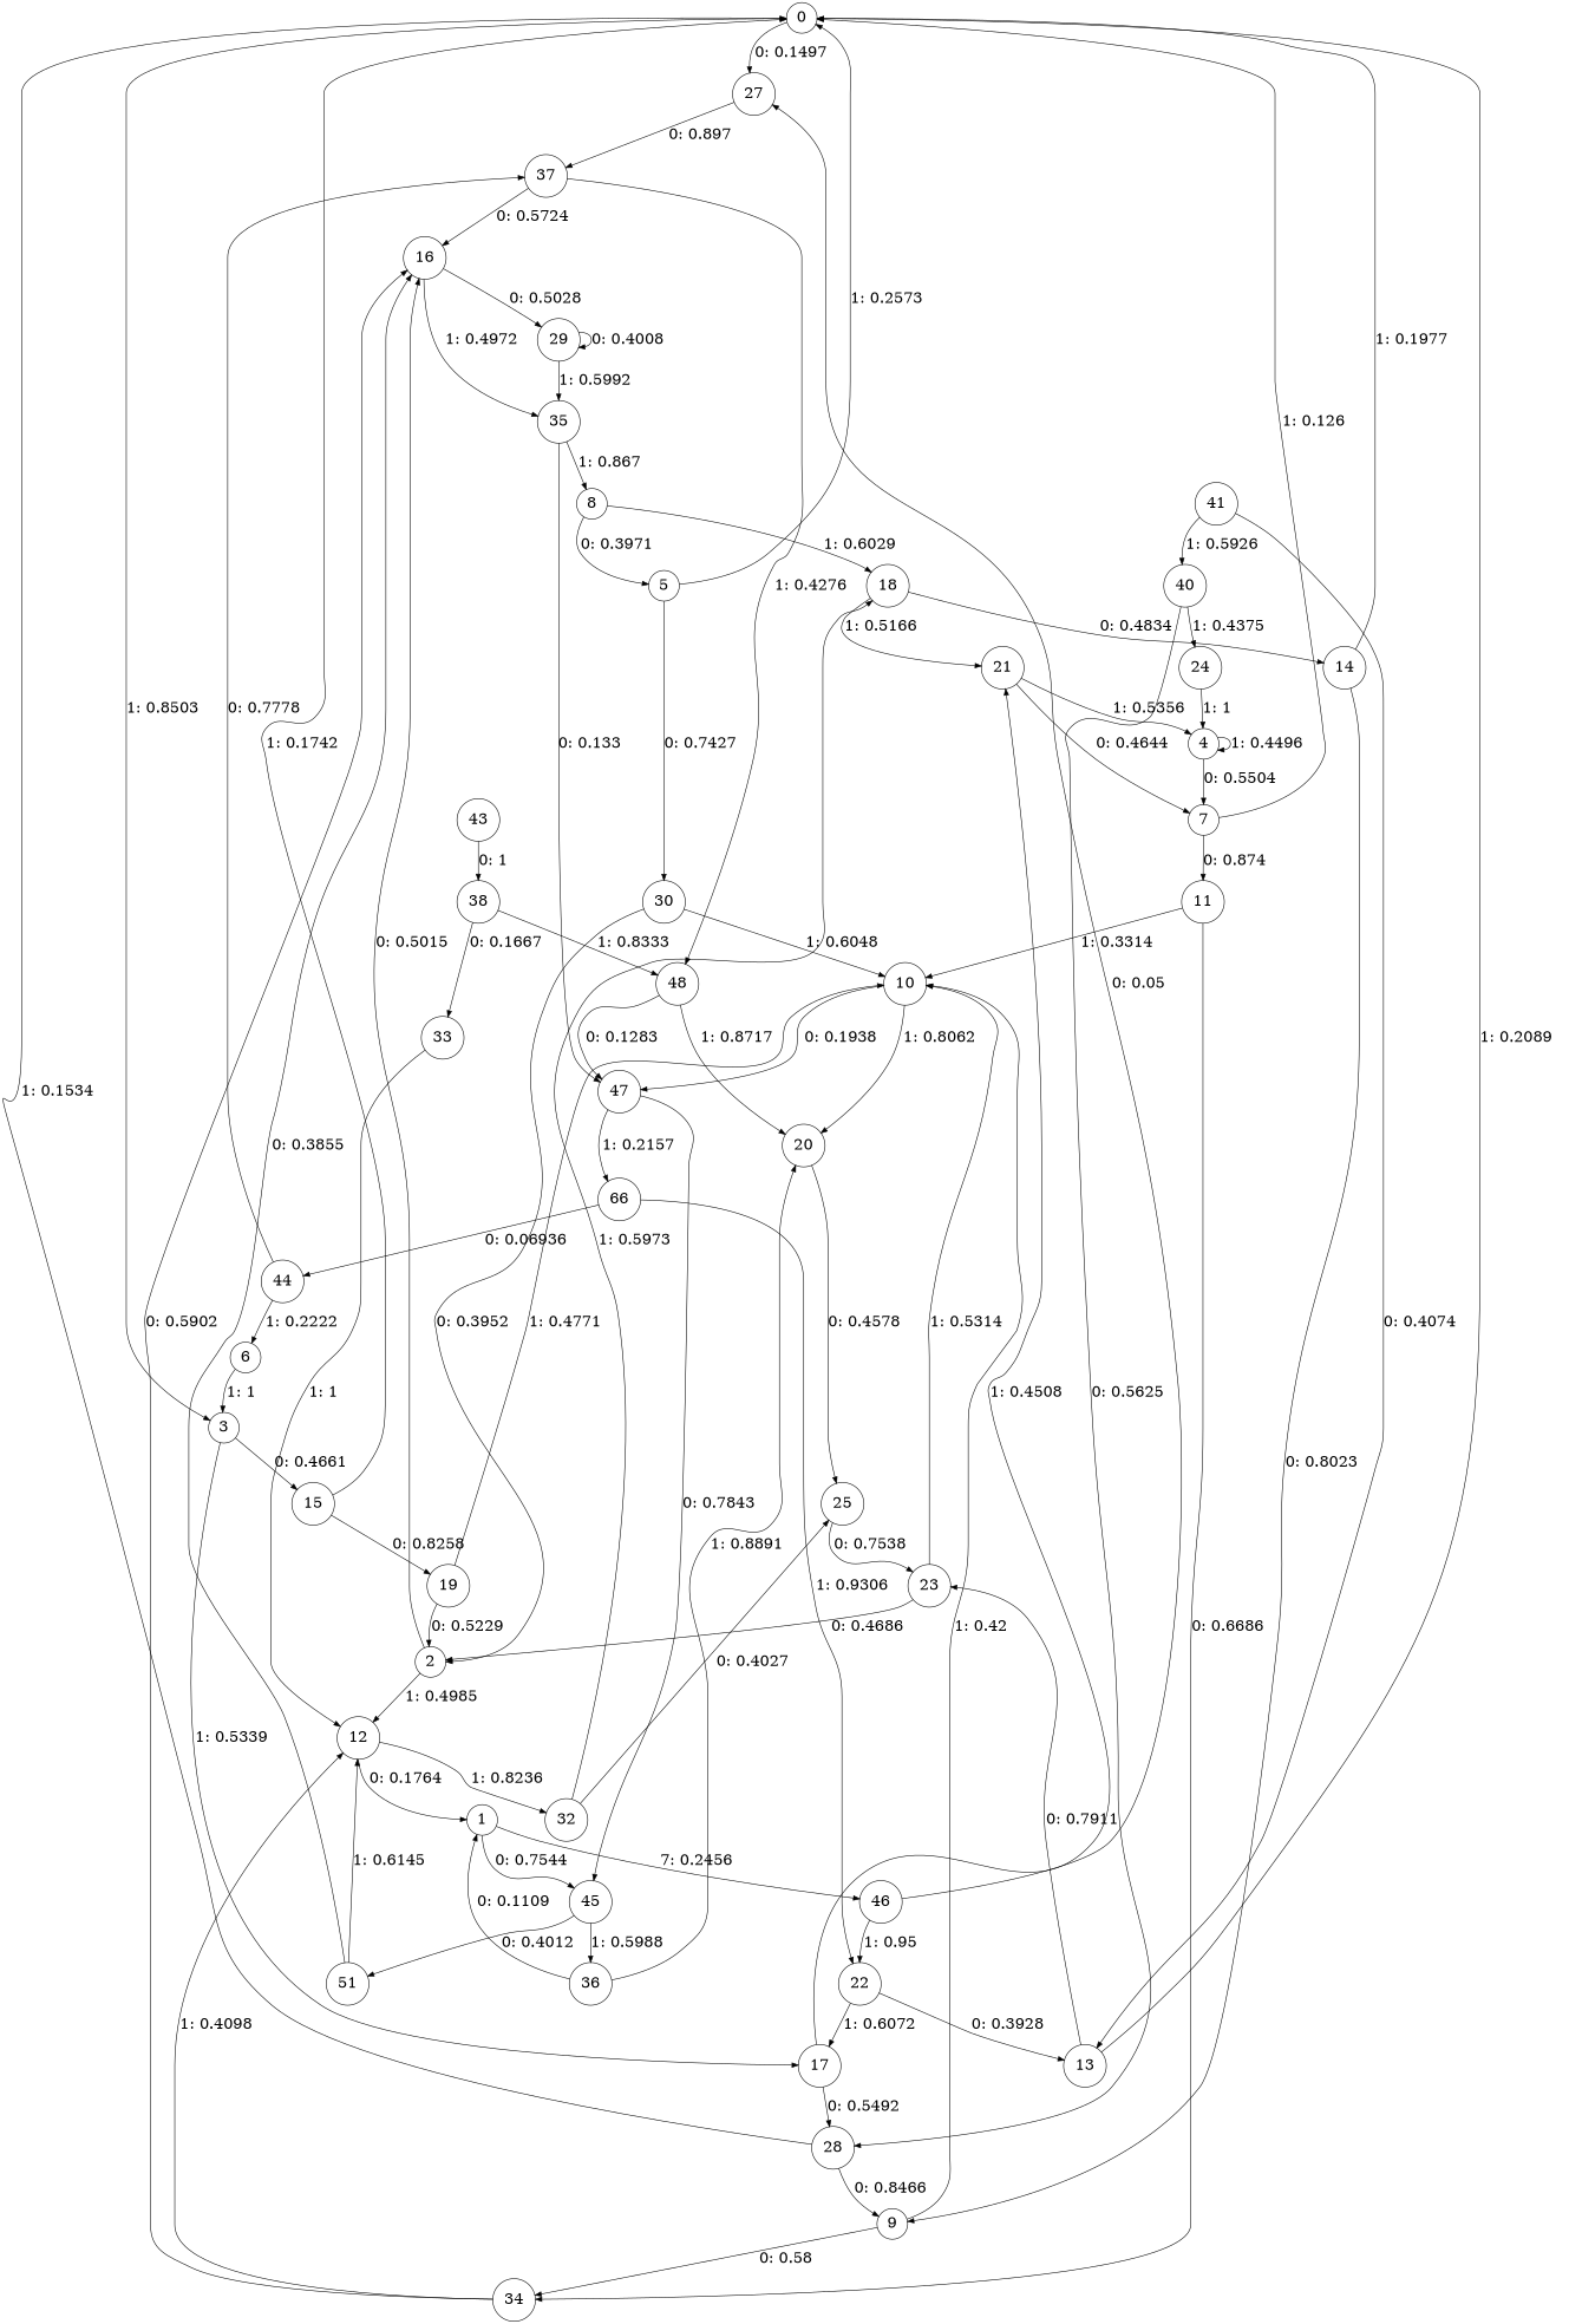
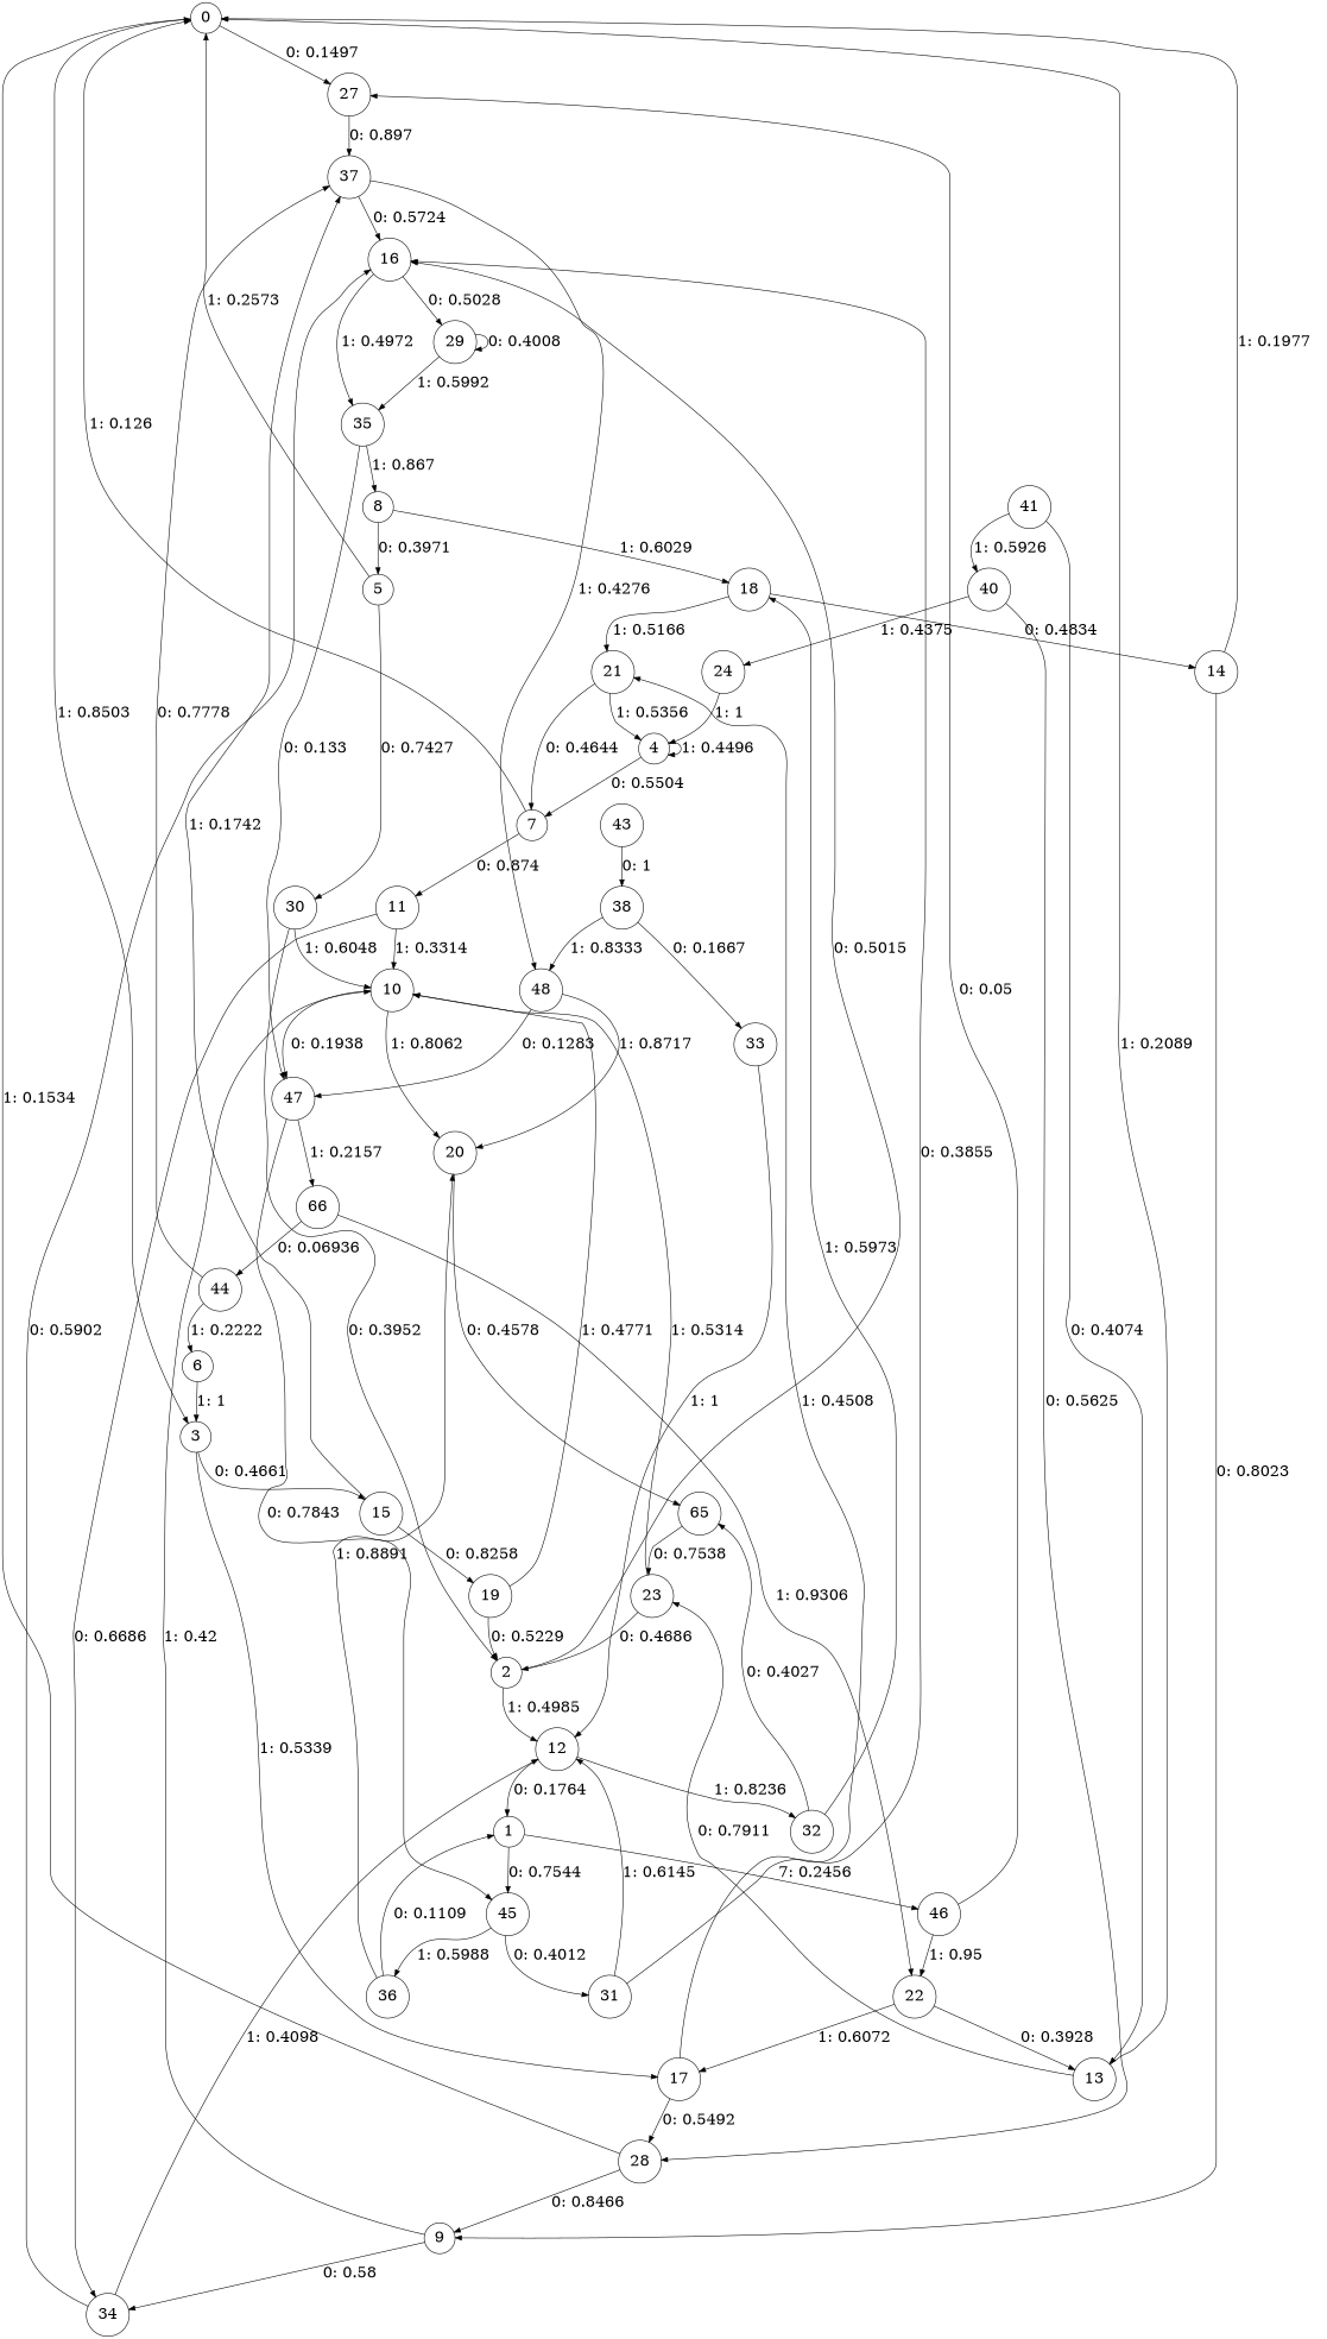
  digraph {
    node [fontsize=24 shape=circle]
    edge [fontsize=24]
    0
    27
    3
    37
    15
    17
    16
    48
    19
    28
    21
    1
    45
    46
-   31 [label=51]
+   31
    36
    22
    12
    20
    13
    2
    29
    35
    32
    8
    47
    18
-   25
+   25 [label=65]
    10
    9
    4
    7
    11
    34
    5
    30
    6
    14
    n39 [label=66]
    44
    23
    24
    41
    40
    43
    38
    33
    0 -> 27 [label="0: 0.1497   "]
    0 -> 3 [label="1: 0.8503   "]
    27 -> 37 [label="0: 0.897    "]
    3 -> 15 [label="0: 0.4661   "]
    3 -> 17 [label="1: 0.5339   "]
    37 -> 16 [label="0: 0.5724   "]
    37 -> 48 [label="1: 0.4276   "]
-   15 -> 0 [label="1: 0.1742   "]
+   15 -> 37 [label="1: 0.1742   "]
    15 -> 19 [label="0: 0.8258   "]
    17 -> 28 [label="0: 0.5492   "]
    17 -> 21 [label="1: 0.4508   "]
    16 -> 29 [label="0: 0.5028   "]
    16 -> 35 [label="1: 0.4972   "]
    48 -> 20 [label="1: 0.8717   "]
    48 -> 47 [label="0: 0.1283   "]
    19 -> 2 [label="0: 0.5229   "]
    19 -> 10 [label="1: 0.4771   "]
    28 -> 0 [label="1: 0.1534   "]
    28 -> 9 [label="0: 0.8466   "]
    21 -> 4 [label="1: 0.5356   "]
    21 -> 7 [label="0: 0.4644   "]
    1 -> 45 [label="0: 0.7544   "]
    1 -> 46 [label="7: 0.2456   "]
    45 -> 31 [label="0: 0.4012   "]
    45 -> 36 [label="1: 0.5988   "]
    46 -> 27 [label="0: 0.05     "]
    46 -> 22 [label="1: 0.95     "]
    31 -> 16 [label="0: 0.3855   "]
    31 -> 12 [label="1: 0.6145   "]
    36 -> 1 [label="0: 0.1109   "]
    36 -> 20 [label="1: 0.8891   "]
    22 -> 17 [label="1: 0.6072   "]
    22 -> 13 [label="0: 0.3928   "]
    12 -> 1 [label="0: 0.1764   "]
    12 -> 32 [label="1: 0.8236   "]
    20 -> 25 [label="0: 0.4578   "]
    13 -> 0 [label="1: 0.2089   "]
    13 -> 23 [label="0: 0.7911   "]
    2 -> 16 [label="0: 0.5015   "]
    2 -> 12 [label="1: 0.4985   "]
    29 -> 29 [label="0: 0.4008   "]
    29 -> 35 [label="1: 0.5992   "]
    35 -> 8 [label="1: 0.867    "]
    35 -> 47 [label="0: 0.133    "]
    32 -> 18 [label="1: 0.5973   "]
    32 -> 25 [label="0: 0.4027   "]
    8 -> 18 [label="1: 0.6029   "]
    8 -> 5 [label="0: 0.3971   "]
    47 -> 45 [label="0: 0.7843   "]
    47 -> n39 [label="1: 0.2157   "]
    18 -> 21 [label="1: 0.5166   "]
    18 -> 14 [label="0: 0.4834   "]
    25 -> 23 [label="0: 0.7538   "]
    10 -> 20 [label="1: 0.8062   "]
    10 -> 47 [label="0: 0.1938   "]
    9 -> 10 [label="1: 0.42     "]
    9 -> 34 [label="0: 0.58     "]
    4 -> 4 [label="1: 0.4496   "]
    4 -> 7 [label="0: 0.5504   "]
    7 -> 0 [label="1: 0.126    "]
    7 -> 11 [label="0: 0.874    "]
    11 -> 10 [label="1: 0.3314   "]
    11 -> 34 [label="0: 0.6686   "]
    34 -> 16 [label="0: 0.5902   "]
    34 -> 12 [label="1: 0.4098   "]
    5 -> 0 [label="1: 0.2573   "]
    5 -> 30 [label="0: 0.7427   "]
    30 -> 2 [label="0: 0.3952   "]
    30 -> 10 [label="1: 0.6048   "]
    6 -> 3 [label="1: 1        "]
    14 -> 0 [label="1: 0.1977   "]
    14 -> 9 [label="0: 0.8023   "]
    n39 -> 22 [label="1: 0.9306   "]
    n39 -> 44 [label="0: 0.06936  "]
    44 -> 37 [label="0: 0.7778   "]
    44 -> 6 [label="1: 0.2222   "]
    23 -> 2 [label="0: 0.4686   "]
    23 -> 10 [label="1: 0.5314   "]
    24 -> 4 [label="1: 1        "]
    41 -> 13 [label="0: 0.4074   "]
    41 -> 40 [label="1: 0.5926   "]
    40 -> 28 [label="0: 0.5625   "]
    40 -> 24 [label="1: 0.4375   "]
    43 -> 38 [label="0: 1        "]
    38 -> 48 [label="1: 0.8333   "]
    38 -> 33 [label="0: 0.1667   "]
    33 -> 12 [label="1: 1        "]
  }
